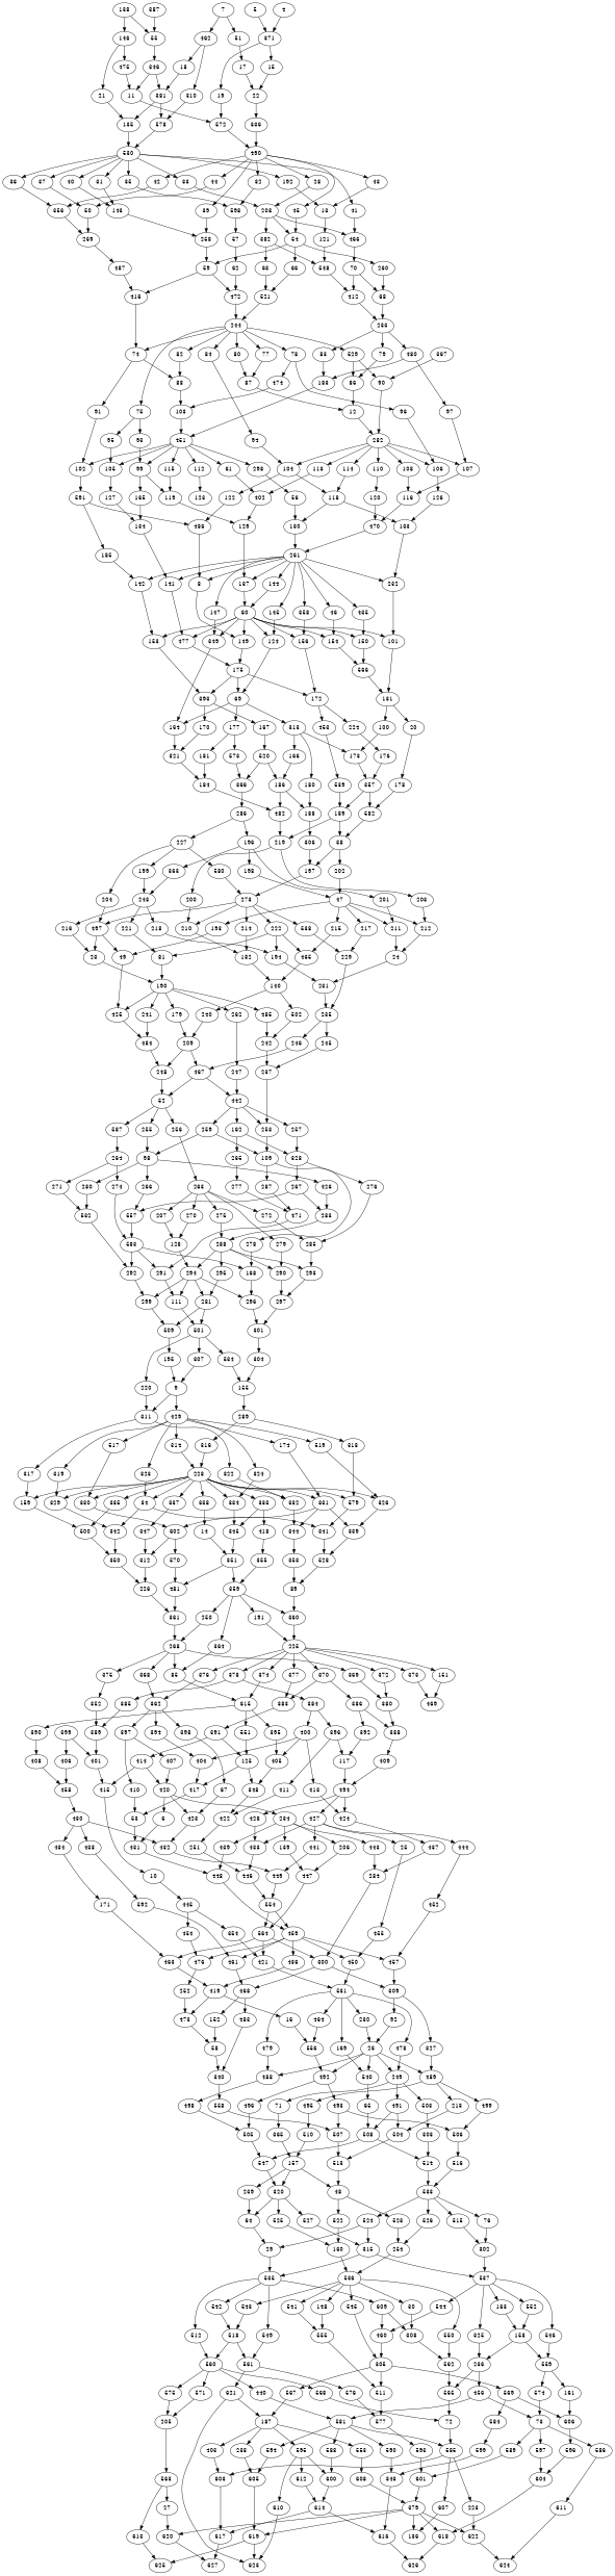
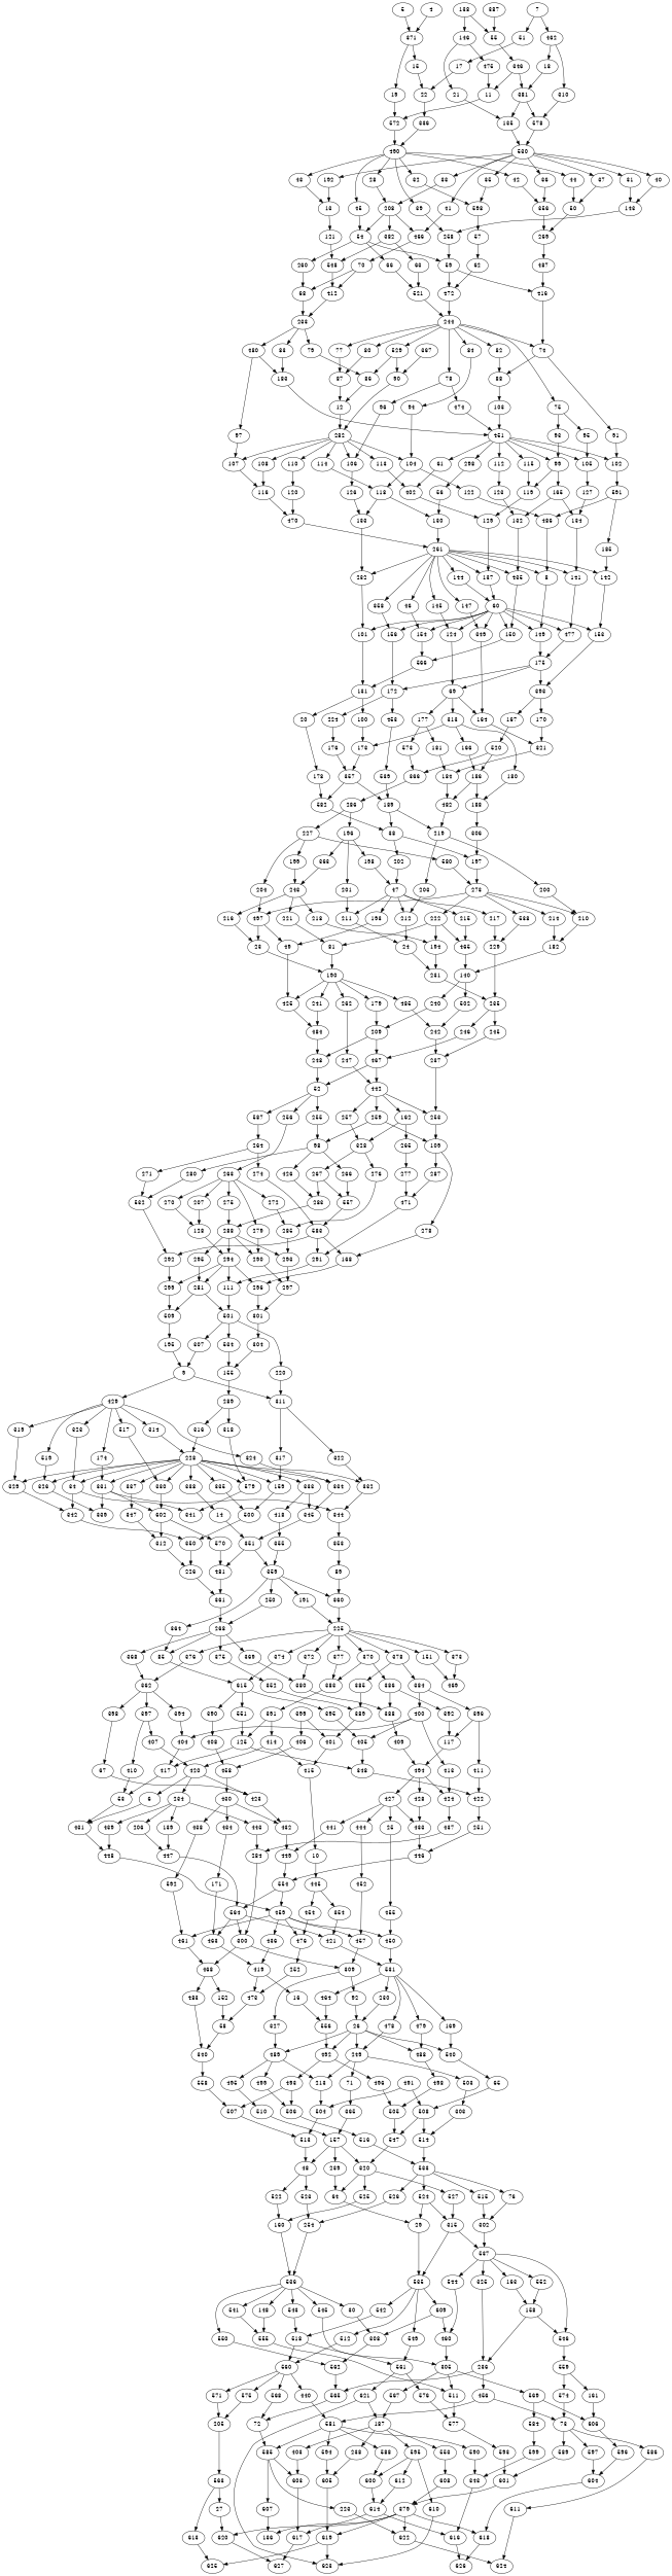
  digraph {
    4
    371
    15
    19
    22
    572
    99
    119
    165
    129
    134
+   132
    137
    138
    146
    55
    475
    21
    346
    11
    135
    586
    611
    624
    7
    51
    462
    17
    18
    310
    381
    578
    336
    441
    449
    554
    459
    564
    324
    334
    345
    351
    530
    224
    176
    357
    189
    582
    490
    28
    39
    42
    44
    32
    43
    45
    36
    31
    33
    192
    40
    41
    35
    37
    497
    23
    49
    190
    425
    262
    241
    485
    179
    58
    340
    558
    507
    356
    143
    208
    13
    466
    598
    50
    269
    487
    258
    233
    79
    480
    83
    86
    183
    97
    12
    54
    382
    180
    188
    306
    197
    60
    477
    149
    150
    101
    153
    154
    124
    156
    349
    175
    566
    131
    393
    69
    172
    164
    110
    120
    470
    261
    121
    59
    536
    541
    30
    550
    545
    543
    148
    555
    308
    562
    305
    518
    511
    506
    516
    533
    76
    524
    515
    526
    613
    625
    384
    396
    400
    411
    117
    404
    405
    413
    422
    494
    260
    66
    70
    548
    63
    57
    62
    294
    281
    111
    299
    296
    501
    509
    301
    307
    220
    534
    195
    472
    416
    268
    85
    368
    375
    369
    615
    362
    352
    380
    395
    390
    551
    481
    359
    361
    250
    360
    364
    191
    391
    125
    414
    417
    348
    420
    415
    53
    398
    394
    397
    67
    410
    407
    423
    321
    184
    482
    234
    6
    10
    139
    206
    439
    443
    432
    431
    68
    521
    244
    278
    168
    412
    581
    590
    588
    594
    585
    343
    600
    605
    603
    607
    223
    616
    226
    427
    444
    433
    25
    452
    446
    455
    457
    74
    78
    80
    84
    529
    75
    77
    82
    88
    91
    450
    461
    476
    436
    531
    309
    468
    252
    419
    478
    479
    464
    169
    230
    474
    96
    87
    94
    367
    90
    93
    95
    492
    496
    493
    505
    547
    152
    225
    453
    167
    170
    177
    313
    539
    103
    106
    249
    488
    556
    540
    26
    491
    71
    503
    504
    508
    365
    303
    513
    514
    104
    282
    102
    451
    107
    105
    61
    115
    298
    112
    114
    113
    108
    591
    127
    330
    602
    312
    570
    116
    402
    56
    123
    122
    118
    126
    486
    185
    130
    133
    358
    435
    232
    142
    144
    46
    141
    8
    145
    147
    327
    92
    430
    438
    434
    592
    171
    535
    542
    549
    609
    512
    561
    460
    560
    5
    325
    236
    565
    456
    72
    73
    65
    276
    285
    293
    297
    274
    583
    291
    292
    537
    163
    552
    546
    544
    158
    559
    429
    517
    323
    314
    519
    319
    174
    34
    228
    326
    329
    331
    98
    280
    266
    426
    532
    557
    283
    255
    612
    614
    617
    627
    626
    38
    219
    202
    200
    203
    47
    273
    20
    100
    300
    483
    489
    178
    173
    520
    573
    181
    166
    48
    523
    522
    366
    186
    251
    448
    286
    579
    159
    337
    332
    335
    333
    338
    341
    500
    347
    342
    339
    344
    418
    14
    447
    284
    315
    621
    576
    571
    568
    575
    440
    187
    623
    577
    408
    227
    196
    458
    199
    204
    580
    198
    201
    363
    424
    210
    212
    243
    211
    215
    217
    193
    216
    221
    218
    182
    24
    445
    354
    454
    214
    538
    222
    229
    81
    465
    194
-   528
    89
    140
    231
    498
    235
    350
    502
    240
    247
    442
    253
    257
    162
    259
    9
    311
    155
    242
    209
    279
    290
    484
    248
    245
    246
    237
    467
    16
    473
    52
    587
    256
    207
    128
    109
    328
    265
    264
    263
    287
    271
    270
    272
    275
    267
    277
    471
    288
    593
    601
    379
    619
    622
    618
    620
    136
    238
    595
    553
    403
    610
    608
    295
    463
    421
    304
    322
    317
    289
    316
    318
    254
    353
    597
    589
    604
    389
    401
    377
    370
    151
    372
    373
    374
    376
    378
    383
    386
    469
    385
    355
    527
    161
    574
    606
    495
    213
    499
    510
    160
    388
    392
    399
    406
    409
    596
    428
    205
    563
    437
    569
    567
    584
    157
    599
    320
    239
    525
    64
    29
    302
    27
    387
    4 -> 371
    371 -> 15
    371 -> 19
    15 -> 22
    19 -> 572
    22 -> 336
    572 -> 490
    99 -> 119
    99 -> 165
    119 -> 129
    165 -> 134
+   165 -> 132
    129 -> 137
    134 -> 141
+   132 -> 435
    137 -> 60
    138 -> 146
    138 -> 55
    146 -> 475
    146 -> 21
    55 -> 346
    475 -> 11
    21 -> 135
    346 -> 11
    346 -> 381
    11 -> 572
    135 -> 530
    586 -> 611
    611 -> 624
    7 -> 51
    7 -> 462
    51 -> 17
    462 -> 18
    462 -> 310
    17 -> 22
    18 -> 381
    310 -> 578
    381 -> 135
    381 -> 578
    578 -> 530
    336 -> 490
    441 -> 449
    449 -> 554
    554 -> 459
    554 -> 564
    459 -> 457
    459 -> 450
    459 -> 461
    459 -> 476
    459 -> 436
    564 -> 300
    564 -> 463
    564 -> 421
    324 -> 334
    334 -> 345
    345 -> 351
    351 -> 481
    351 -> 359
    530 -> 36
    530 -> 31
    530 -> 33
    530 -> 192
    530 -> 40
    530 -> 41
    530 -> 35
    530 -> 37
    224 -> 176
    176 -> 357
    357 -> 189
    357 -> 582
    189 -> 38
    189 -> 219
    582 -> 38
    490 -> 28
    490 -> 39
    490 -> 42
    490 -> 44
    490 -> 32
    490 -> 43
    490 -> 45
    28 -> 208
    39 -> 258
    42 -> 356
    44 -> 50
    32 -> 598
    43 -> 13
    45 -> 54
    36 -> 356
    31 -> 143
    33 -> 208
    192 -> 13
    40 -> 143
    41 -> 466
    35 -> 598
    37 -> 50
    497 -> 23
    497 -> 49
    23 -> 190
    49 -> 425
    190 -> 425
    190 -> 262
    190 -> 241
    190 -> 485
    190 -> 179
    425 -> 484
    262 -> 247
    241 -> 484
    485 -> 242
    179 -> 209
    58 -> 340
    340 -> 558
    558 -> 507
    507 -> 513
    356 -> 269
    143 -> 258
    208 -> 466
    208 -> 54
    208 -> 382
    13 -> 121
    466 -> 70
    598 -> 57
    50 -> 269
    269 -> 487
    487 -> 416
    258 -> 59
    233 -> 79
    233 -> 480
    233 -> 83
    79 -> 86
    480 -> 183
    480 -> 97
    83 -> 183
    86 -> 12
    183 -> 451
    97 -> 107
    12 -> 282
    54 -> 59
    54 -> 260
    54 -> 66
    382 -> 548
    382 -> 63
    180 -> 188
    188 -> 306
    306 -> 197
    197 -> 273
    60 -> 477
    60 -> 149
    60 -> 150
    60 -> 101
    60 -> 153
    60 -> 154
    60 -> 124
    60 -> 156
    60 -> 349
    477 -> 175
    149 -> 175
    150 -> 566
    101 -> 131
    153 -> 393
    154 -> 566
    124 -> 69
    156 -> 172
    349 -> 164
    175 -> 393
    175 -> 69
    175 -> 172
    566 -> 131
    131 -> 20
    131 -> 100
    393 -> 167
    393 -> 170
    69 -> 164
    69 -> 177
    69 -> 313
    172 -> 224
    172 -> 453
    164 -> 321
    110 -> 120
    120 -> 470
    470 -> 261
    261 -> 137
    261 -> 358
    261 -> 435
    261 -> 232
    261 -> 142
    261 -> 144
    261 -> 46
    261 -> 141
    261 -> 8
    261 -> 145
    261 -> 147
    121 -> 548
    59 -> 472
    59 -> 416
    536 -> 541
    536 -> 30
    536 -> 550
    536 -> 545
    536 -> 543
    536 -> 148
    541 -> 555
    30 -> 308
    550 -> 562
    545 -> 305
    543 -> 518
    148 -> 555
    555 -> 511
    308 -> 562
    562 -> 565
    305 -> 511
    305 -> 569
    305 -> 567
    518 -> 561
    518 -> 560
    511 -> 577
    506 -> 516
    516 -> 533
    533 -> 76
    533 -> 524
    533 -> 515
    533 -> 526
    76 -> 302
    524 -> 315
    524 -> 29
    515 -> 302
    526 -> 254
    613 -> 625
    384 -> 396
    384 -> 400
    396 -> 411
    396 -> 117
    400 -> 404
    400 -> 405
    400 -> 413
    411 -> 422
    117 -> 494
    404 -> 417
    405 -> 348
    413 -> 424
    422 -> 251
    494 -> 427
    494 -> 424
    494 -> 428
    260 -> 68
    66 -> 521
    70 -> 68
    70 -> 412
    548 -> 412
    63 -> 521
    57 -> 62
    62 -> 472
    294 -> 281
    294 -> 111
    294 -> 299
    294 -> 296
    281 -> 501
    281 -> 509
    111 -> 501
    299 -> 509
    296 -> 301
    501 -> 307
    501 -> 220
    501 -> 534
    509 -> 195
    301 -> 304
    307 -> 9
    220 -> 311
    534 -> 155
    195 -> 9
    472 -> 244
    416 -> 74
    268 -> 85
    268 -> 368
    268 -> 375
    268 -> 369
    85 -> 615
    368 -> 362
    375 -> 352
    369 -> 380
    615 -> 395
    615 -> 390
    615 -> 551
    362 -> 398
    362 -> 394
    362 -> 397
    352 -> 389
    380 -> 388
    395 -> 405
    390 -> 408
    551 -> 125
    481 -> 361
    359 -> 250
    359 -> 360
    359 -> 364
    359 -> 191
    361 -> 268
    250 -> 268
    360 -> 225
    364 -> 85
    191 -> 225
    391 -> 125
    391 -> 414
    125 -> 417
    125 -> 348
    414 -> 420
    414 -> 415
    417 -> 53
    348 -> 422
    420 -> 423
    420 -> 234
    420 -> 6
    415 -> 10
    53 -> 431
    398 -> 67
    394 -> 404
    397 -> 410
    397 -> 407
    67 -> 423
    410 -> 53
    407 -> 420
    423 -> 432
    321 -> 184
    184 -> 482
    482 -> 219
    234 -> 139
    234 -> 206
    234 -> 439
    234 -> 443
    6 -> 431
    10 -> 445
    139 -> 447
    206 -> 447
    439 -> 448
    443 -> 284
    432 -> 449
    431 -> 448
    68 -> 233
    521 -> 244
    244 -> 74
    244 -> 78
    244 -> 80
    244 -> 84
    244 -> 529
    244 -> 75
    244 -> 77
    244 -> 82
    278 -> 168
    168 -> 296
    412 -> 233
    581 -> 590
    581 -> 588
    581 -> 594
    581 -> 585
    590 -> 343
    588 -> 600
    594 -> 605
    585 -> 603
    585 -> 607
    585 -> 223
    343 -> 616
    600 -> 614
    605 -> 619
    603 -> 617
    607 -> 136
    223 -> 622
    616 -> 626
    226 -> 361
    427 -> 441
    427 -> 444
    427 -> 433
    427 -> 25
    444 -> 452
    433 -> 446
    25 -> 455
    452 -> 457
    446 -> 554
    455 -> 450
    457 -> 309
    74 -> 88
    74 -> 91
    78 -> 474
    78 -> 96
    80 -> 87
    84 -> 94
    529 -> 86
    529 -> 90
    75 -> 93
    75 -> 95
    77 -> 87
    82 -> 88
    88 -> 103
    91 -> 102
    450 -> 531
    461 -> 468
    476 -> 252
    436 -> 419
    531 -> 478
    531 -> 479
    531 -> 464
    531 -> 169
    531 -> 230
    309 -> 327
    309 -> 92
    468 -> 152
    468 -> 483
    252 -> 473
    419 -> 16
    419 -> 473
    478 -> 249
    479 -> 488
    464 -> 556
    169 -> 540
    230 -> 26
-   474 -> 103
+   474 -> 451
    96 -> 106
    87 -> 12
    94 -> 104
    367 -> 90
    90 -> 282
    93 -> 99
    95 -> 105
    492 -> 496
    492 -> 493
    496 -> 505
    493 -> 507
    493 -> 506
    505 -> 547
    547 -> 320
    152 -> 58
    225 -> 377
    225 -> 370
    225 -> 151
    225 -> 372
    225 -> 373
    225 -> 374
    225 -> 376
    225 -> 378
    453 -> 539
    167 -> 520
    170 -> 321
    177 -> 573
    177 -> 181
    313 -> 180
    313 -> 173
    313 -> 166
    539 -> 189
    103 -> 451
    106 -> 126
-   249 -> 491
+   249 -> 213
    249 -> 71
    249 -> 503
    488 -> 498
    556 -> 492
    540 -> 65
    26 -> 492
    26 -> 249
    26 -> 488
    26 -> 540
    26 -> 489
    491 -> 504
    491 -> 508
    71 -> 365
    503 -> 303
    504 -> 513
    508 -> 547
    508 -> 514
    365 -> 157
    303 -> 514
    513 -> 48
    514 -> 533
    104 -> 122
    104 -> 118
    282 -> 110
    282 -> 106
    282 -> 104
    282 -> 107
    282 -> 114
    282 -> 113
    282 -> 108
    102 -> 591
    451 -> 99
    451 -> 102
    451 -> 105
    451 -> 61
    451 -> 115
    451 -> 298
    451 -> 112
    107 -> 116
    105 -> 127
    61 -> 402
    115 -> 119
    298 -> 56
    112 -> 123
    114 -> 118
    113 -> 402
    108 -> 116
    591 -> 486
    591 -> 185
    127 -> 134
    330 -> 602
    602 -> 312
    602 -> 570
    312 -> 226
    570 -> 481
    116 -> 470
    402 -> 129
    56 -> 130
+   123 -> 132
    122 -> 486
    118 -> 130
    118 -> 133
    126 -> 133
    486 -> 8
    185 -> 142
    130 -> 261
    133 -> 232
    358 -> 156
    435 -> 150
    232 -> 101
    142 -> 153
    144 -> 60
    46 -> 154
    141 -> 477
    8 -> 149
    145 -> 124
    147 -> 349
    327 -> 489
    92 -> 26
    430 -> 432
    430 -> 438
    430 -> 434
    438 -> 592
    434 -> 171
    592 -> 461
    171 -> 463
    535 -> 542
    535 -> 549
    535 -> 609
    535 -> 512
    542 -> 518
    549 -> 561
    609 -> 308
    609 -> 460
    512 -> 560
    561 -> 621
    561 -> 576
    460 -> 305
    560 -> 571
    560 -> 568
    560 -> 575
    560 -> 440
    5 -> 371
    325 -> 236
    236 -> 565
    236 -> 456
    565 -> 72
    456 -> 581
    456 -> 73
    72 -> 585
    73 -> 586
    73 -> 597
    73 -> 589
    65 -> 508
    276 -> 285
    285 -> 293
    293 -> 297
    297 -> 301
    274 -> 583
    583 -> 168
    583 -> 291
    583 -> 292
    291 -> 111
    292 -> 299
    537 -> 325
    537 -> 163
    537 -> 552
    537 -> 546
    537 -> 544
    163 -> 158
    552 -> 158
    546 -> 559
    544 -> 460
    158 -> 236
-   158 -> 559
+   158 -> 546
    559 -> 161
    559 -> 574
    429 -> 324
    429 -> 517
    429 -> 323
    429 -> 314
    429 -> 519
    429 -> 319
    429 -> 174
    517 -> 330
    323 -> 34
    314 -> 228
    519 -> 326
    319 -> 329
    174 -> 331
    34 -> 341
    34 -> 342
    228 -> 334
    228 -> 330
    228 -> 34
    228 -> 326
    228 -> 329
    228 -> 331
    228 -> 579
    228 -> 159
    228 -> 337
    228 -> 332
    228 -> 335
    228 -> 333
    228 -> 338
    326 -> 339
    329 -> 342
    331 -> 602
    331 -> 339
    331 -> 344
    98 -> 280
    98 -> 266
    98 -> 426
    280 -> 532
    266 -> 557
    426 -> 283
    532 -> 292
    557 -> 583
    283 -> 288
    255 -> 98
    612 -> 614
    614 -> 616
    614 -> 617
    617 -> 627
    38 -> 197
    38 -> 202
    219 -> 200
    219 -> 203
    202 -> 47
    200 -> 210
    203 -> 212
    47 -> 212
    47 -> 211
    47 -> 215
    47 -> 217
    47 -> 193
    273 -> 497
    273 -> 210
    273 -> 214
    273 -> 538
    273 -> 222
    20 -> 178
    100 -> 173
    300 -> 309
    300 -> 468
    483 -> 340
    489 -> 495
    489 -> 213
    489 -> 499
    178 -> 582
    173 -> 357
    520 -> 366
    520 -> 186
    573 -> 366
    181 -> 184
    166 -> 186
    48 -> 523
    48 -> 522
    523 -> 254
    522 -> 160
    366 -> 286
    186 -> 188
    186 -> 482
    251 -> 446
    448 -> 459
    286 -> 227
    286 -> 196
    579 -> 341
    159 -> 500
    337 -> 347
    332 -> 344
    335 -> 500
    333 -> 345
    333 -> 418
    338 -> 14
-   341 -> 528
    500 -> 350
    347 -> 312
    342 -> 350
-   339 -> 528
    344 -> 353
    418 -> 355
    14 -> 351
    447 -> 564
    284 -> 300
    315 -> 535
    315 -> 537
    621 -> 187
    621 -> 623
    576 -> 577
    571 -> 205
    568 -> 72
    575 -> 205
    440 -> 581
    187 -> 238
    187 -> 595
    187 -> 553
    187 -> 403
    577 -> 593
    408 -> 458
    227 -> 199
    227 -> 204
    227 -> 580
    196 -> 198
    196 -> 201
    196 -> 363
    458 -> 430
    199 -> 243
    204 -> 497
    580 -> 273
    198 -> 47
    201 -> 211
    363 -> 243
    424 -> 437
    210 -> 182
    212 -> 24
    243 -> 216
    243 -> 221
    243 -> 218
    211 -> 24
    215 -> 465
    217 -> 229
    193 -> 49
    216 -> 23
    221 -> 81
    218 -> 194
    182 -> 140
    24 -> 231
    445 -> 354
    445 -> 454
    354 -> 421
    454 -> 476
    214 -> 182
    538 -> 229
    222 -> 81
    222 -> 465
    222 -> 194
    229 -> 235
    81 -> 190
    465 -> 140
    194 -> 231
-   528 -> 89
    89 -> 360
    140 -> 502
    140 -> 240
    231 -> 235
    498 -> 505
    235 -> 245
    235 -> 246
    350 -> 226
    502 -> 242
    240 -> 209
    247 -> 442
    442 -> 253
    442 -> 257
    442 -> 162
    442 -> 259
    253 -> 109
    257 -> 328
    162 -> 328
    162 -> 265
    259 -> 98
    259 -> 109
    9 -> 429
    9 -> 311
    311 -> 322
    311 -> 317
    155 -> 289
    242 -> 237
    209 -> 248
    209 -> 467
    279 -> 290
    290 -> 297
    484 -> 248
    248 -> 52
    245 -> 237
    246 -> 467
    237 -> 253
    467 -> 442
    467 -> 52
    16 -> 556
    473 -> 58
    52 -> 255
    52 -> 587
    52 -> 256
    587 -> 264
    256 -> 263
    207 -> 128
    128 -> 294
    109 -> 278
    109 -> 287
    328 -> 276
    328 -> 267
    265 -> 277
    264 -> 274
    264 -> 271
    263 -> 279
    263 -> 207
    263 -> 270
    263 -> 272
    263 -> 275
    287 -> 471
    271 -> 532
    270 -> 128
    272 -> 285
    275 -> 288
    267 -> 557
    267 -> 283
    277 -> 471
    471 -> 291
    288 -> 294
    288 -> 293
    288 -> 290
    288 -> 295
    593 -> 601
    601 -> 379
    379 -> 619
    379 -> 622
    379 -> 618
    379 -> 620
    379 -> 136
    619 -> 625
    619 -> 623
    622 -> 624
    618 -> 626
    620 -> 627
    238 -> 605
    595 -> 600
    595 -> 612
    595 -> 610
    553 -> 608
    403 -> 603
    610 -> 623
    608 -> 379
    295 -> 281
    463 -> 419
    421 -> 531
    304 -> 155
    322 -> 332
    317 -> 159
    289 -> 316
    289 -> 318
    316 -> 228
    318 -> 579
    254 -> 536
    353 -> 89
    597 -> 604
    589 -> 601
    604 -> 618
    389 -> 401
    401 -> 415
    377 -> 383
    370 -> 383
    370 -> 386
    151 -> 469
    372 -> 380
    373 -> 469
    374 -> 615
    376 -> 362
    378 -> 384
    378 -> 385
    383 -> 391
    386 -> 388
    386 -> 392
    385 -> 389
    355 -> 359
    527 -> 315
    161 -> 606
    574 -> 73
    606 -> 596
    495 -> 510
    213 -> 504
    499 -> 506
    510 -> 157
    160 -> 536
    388 -> 409
    392 -> 117
    399 -> 401
    399 -> 406
    406 -> 458
    409 -> 494
    596 -> 604
    428 -> 433
    205 -> 563
    563 -> 613
    563 -> 27
    437 -> 284
    569 -> 606
    569 -> 584
    567 -> 187
    584 -> 599
    157 -> 48
    157 -> 320
    157 -> 239
    599 -> 343
    320 -> 527
    320 -> 525
    320 -> 64
    239 -> 64
    525 -> 160
    64 -> 29
    29 -> 535
    302 -> 537
    27 -> 620
    387 -> 55
  }
